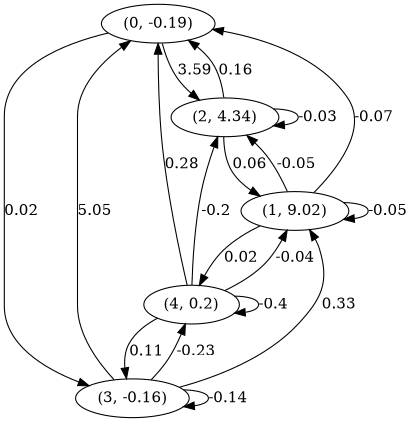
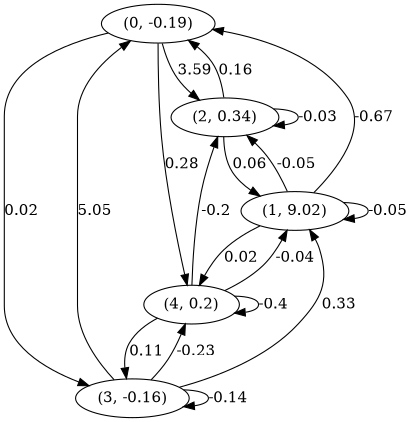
  digraph {
    n1 [label="(0, -0.19)"]
-   n2 [label="(2, 4.34)"]
+   n2 [label="(2, 0.34)"]
    n3 [label="(3, -0.16)"]
    n4 [label="(4, 0.2)"]
    n5 [label="(1, 9.02)"]
    n1 -> n2 [label=3.59]
    n1 -> n3 [label=0.02]
-   n4 -> n1 [label=0.28]
+   n1 -> n4 [label=0.28]
    n2 -> n1 [label=0.16]
    n2 -> n2 [label=-0.03]
    n2 -> n5 [label=0.06]
    n3 -> n1 [label=5.05]
    n3 -> n3 [label=-0.14]
    n3 -> n4 [label=-0.23]
    n3 -> n5 [label=0.33]
    n4 -> n2 [label=-0.2]
    n4 -> n3 [label=0.11]
    n4 -> n4 [label=-0.4]
    n4 -> n5 [label=-0.04]
-   n5 -> n1 [label=-0.07]
+   n5 -> n1 [label=-0.67]
    n5 -> n2 [label=-0.05]
    n5 -> n4 [label=0.02]
    n5 -> n5 [label=-0.05]
  }
